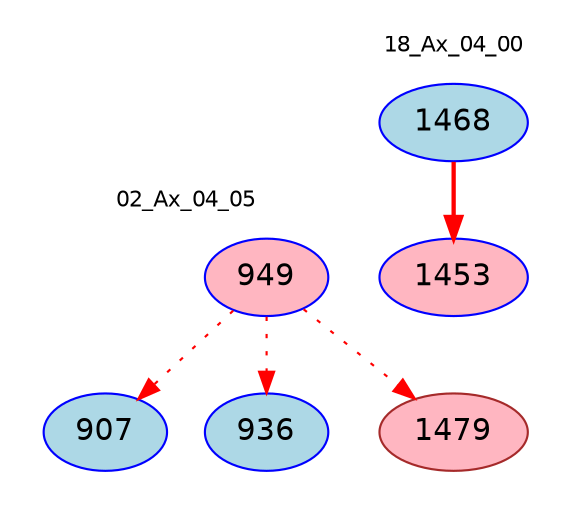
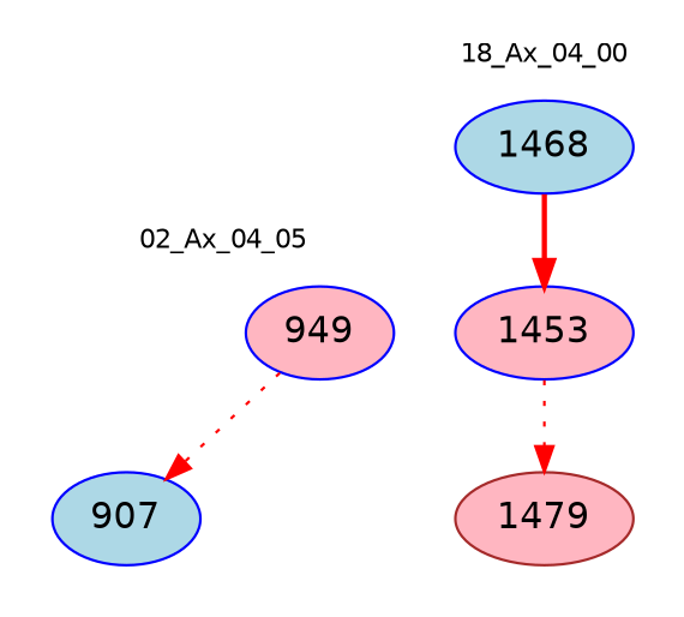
  digraph {
    fontname="DejaVu Sans"
    node [color=blue fillcolor=lightpink fontname="DejaVu Sans" style=filled]
    edge [color=red fontname="DejaVu Sans" style=dotted]
    n1 [label=1453]
    n2 [fillcolor=lightblue label=1468]
    n3 [color=brown label=1479]
    n4 [label=949]
    n5 [fillcolor=lightblue label=907]
-   n6 [fillcolor=lightblue label=936]
    subgraph cluster_1 {
      color=white
      fontsize=10
      label="18_Ax_04_00"
      n1
      n2
      n3
    }
    subgraph cluster_2 {
      color=white
      fontsize=10
      label="02_Ax_04_05"
      n4
      n5
-     n6
    }
-   n4 -> n3
+   n1 -> n3
    n2 -> n1 [style=bold]
    n4 -> n5
-   n4 -> n6
  }
